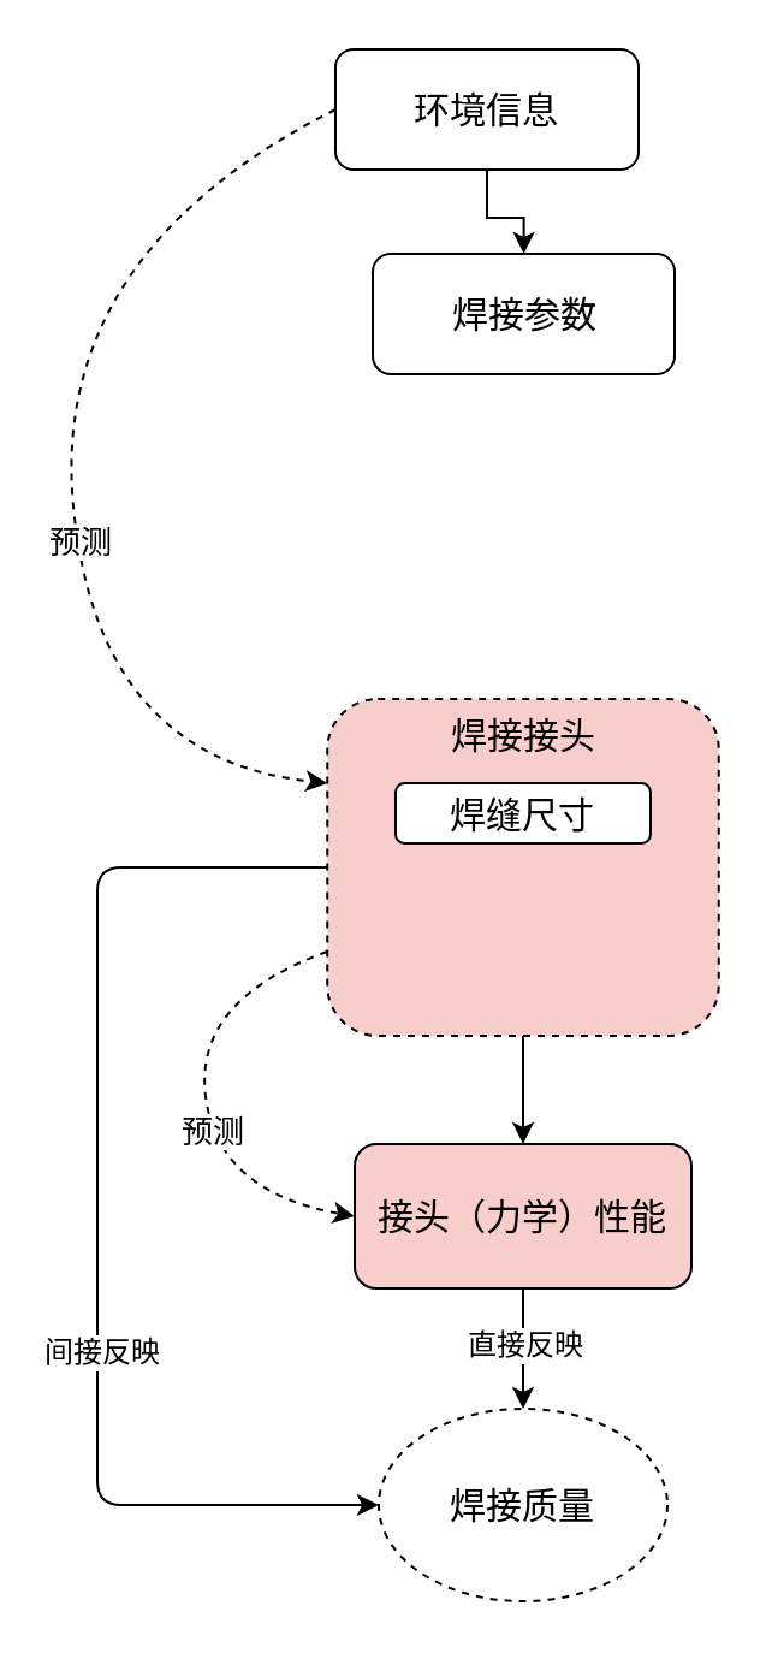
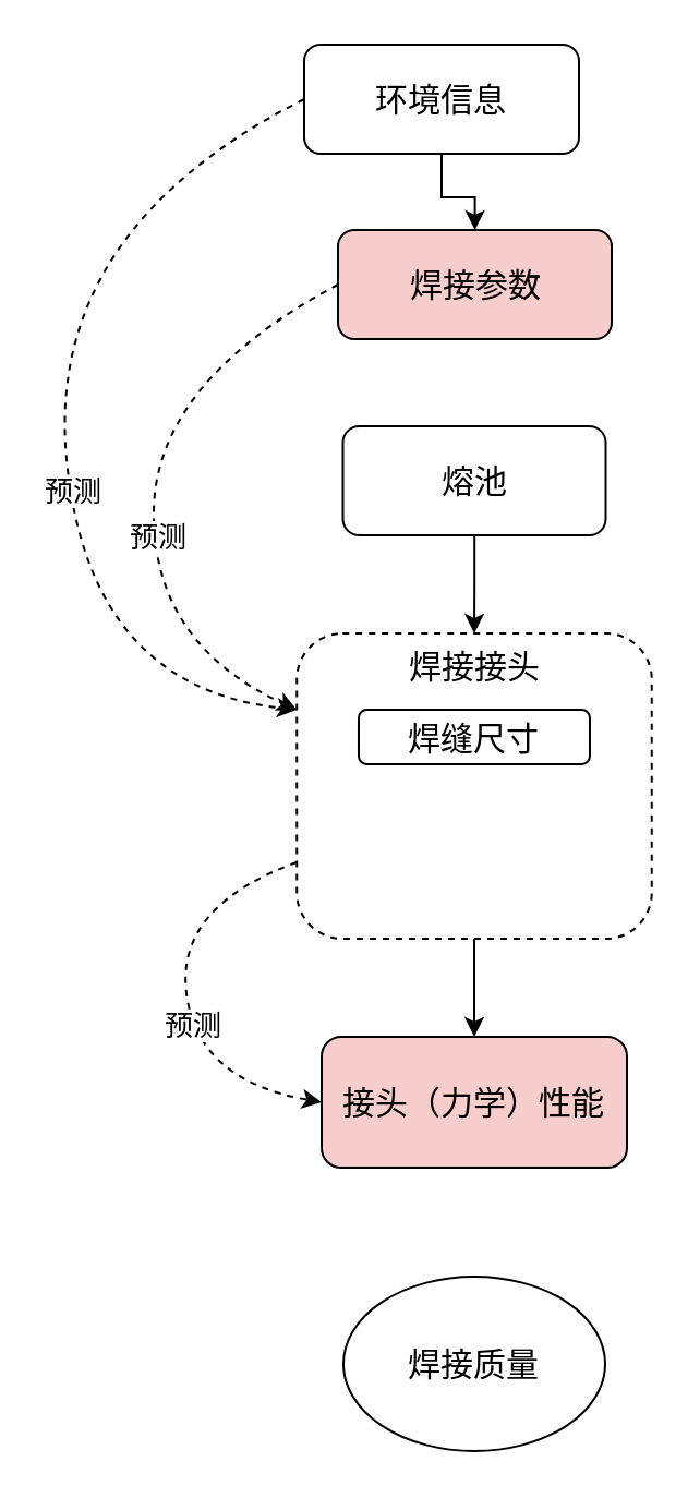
  <mxCell id="0" />
  <mxCell id="1" parent="0" />
  <mxCell id="2" value="" style="edgeStyle=orthogonalEdgeStyle;rounded=0;orthogonalLoop=1;jettySize=auto;html=1;" edge="1" parent="1" source="3" target="4"><mxGeometry relative="1" as="geometry" /></mxCell>
- <mxCell id="3" value="焊接接头" style="rounded=1;whiteSpace=wrap;html=1;horizontal=1;verticalAlign=top;dashed=1;fontSize=15;fillColor=#f8cecc;" vertex="1" parent="1"><mxGeometry x="135.62" y="290" width="162.75" height="140" as="geometry" /></mxCell>
+ <mxCell id="3" value="焊接接头" style="rounded=1;whiteSpace=wrap;html=1;horizontal=1;verticalAlign=top;dashed=1;fontSize=15;" vertex="1" parent="1"><mxGeometry x="135.62" y="290" width="162.75" height="140" as="geometry" /></mxCell>
  <mxCell id="4" value="接头（力学）性能" style="rounded=1;whiteSpace=wrap;html=1;fontSize=15;fillColor=#f8cecc;" parent="1" vertex="1"><mxGeometry x="147" y="475" width="140" height="60" as="geometry" /></mxCell>
- <mxCell id="5" value="" style="endArrow=classic;html=1;exitX=0.5;exitY=1;exitDx=0;exitDy=0;entryX=0.5;entryY=0;entryDx=0;entryDy=0;" parent="1" source="4" target="9" edge="1"><mxGeometry width="50" height="50" relative="1" as="geometry"><mxPoint x="190" y="375" as="sourcePoint" /><mxPoint x="420" y="615" as="targetPoint" /></mxGeometry></mxCell>
- <mxCell id="6" value="直接反映" style="edgeLabel;html=1;align=center;verticalAlign=middle;resizable=0;points=[];fontSize=12;" parent="5" vertex="1" connectable="0"><mxGeometry x="-0.528" y="1" relative="1" as="geometry"><mxPoint x="-1" y="11.98" as="offset" /></mxGeometry></mxCell>
  <mxCell id="7" style="edgeStyle=orthogonalEdgeStyle;rounded=0;orthogonalLoop=1;jettySize=auto;html=1;exitX=0.5;exitY=1;exitDx=0;exitDy=0;" parent="1" edge="1"><mxGeometry relative="1" as="geometry"><mxPoint x="217" y="315" as="sourcePoint" /><mxPoint x="217" y="315" as="targetPoint" /></mxGeometry></mxCell>
  <mxCell id="8" value="焊缝尺寸" style="rounded=1;whiteSpace=wrap;html=1;labelBackgroundColor=none;fillColor=#ffffff;gradientColor=none;fontSize=15;" parent="1" vertex="1"><mxGeometry x="163.99" y="325" width="106" height="25" as="geometry" /></mxCell>
- <mxCell id="9" value="焊接质量" style="ellipse;whiteSpace=wrap;html=1;rounded=1;labelBackgroundColor=none;fillColor=#ffffff;gradientColor=none;fontSize=15;dashed=1;" parent="1" vertex="1"><mxGeometry x="157" y="585" width="120" height="80" as="geometry" /></mxCell>
+ <mxCell id="9" value="焊接质量" style="ellipse;whiteSpace=wrap;html=1;rounded=1;labelBackgroundColor=none;fillColor=#ffffff;gradientColor=none;fontSize=15;" parent="1" vertex="1"><mxGeometry x="157" y="585" width="120" height="80" as="geometry" /></mxCell>
  <mxCell id="10" value="" style="edgeStyle=orthogonalEdgeStyle;rounded=0;orthogonalLoop=1;jettySize=auto;html=1;" edge="1" parent="1" source="11" target="12"><mxGeometry relative="1" as="geometry" /></mxCell>
  <mxCell id="11" value="环境信息" style="rounded=1;whiteSpace=wrap;html=1;verticalAlign=middle;fontSize=15;" vertex="1" parent="1"><mxGeometry x="139" y="20" width="126" height="50" as="geometry" /></mxCell>
- <mxCell id="12" value="焊接参数" style="rounded=1;whiteSpace=wrap;html=1;shadow=0;strokeWidth=1;glass=0;horizontal=1;verticalAlign=middle;fontSize=15;" vertex="1" parent="1"><mxGeometry x="154.5" y="105" width="125.5" height="50" as="geometry" /></mxCell>
- <mxCell id="15" value="" style="endArrow=classic;html=1;exitX=0;exitY=0.5;exitDx=0;exitDy=0;entryX=0;entryY=0.5;entryDx=0;entryDy=0;" edge="1" parent="1" source="3" target="9"><mxGeometry width="50" height="50" relative="1" as="geometry"><mxPoint x="-80" y="405" as="sourcePoint" /><mxPoint x="90" y="715" as="targetPoint" /><Array as="points"><mxPoint x="40" y="360" /><mxPoint x="40" y="625" /></Array></mxGeometry></mxCell>
- <mxCell id="16" value="间接反映" style="edgeLabel;html=1;align=center;verticalAlign=middle;resizable=0;points=[];fontSize=12;" vertex="1" connectable="0" parent="15"><mxGeometry x="-0.222" y="1" relative="1" as="geometry"><mxPoint y="110.63" as="offset" /></mxGeometry></mxCell>
+ <mxCell id="12" value="焊接参数" style="rounded=1;whiteSpace=wrap;html=1;shadow=0;strokeWidth=1;glass=0;horizontal=1;verticalAlign=middle;fontSize=15;fillColor=#f8cecc;" vertex="1" parent="1"><mxGeometry x="154.5" y="105" width="125.5" height="50" as="geometry" /></mxCell>
+ <mxCell id="13" value="" style="edgeStyle=orthogonalEdgeStyle;rounded=0;orthogonalLoop=1;jettySize=auto;html=1;" edge="1" parent="1" source="14" target="3"><mxGeometry relative="1" as="geometry" /></mxCell>
+ <mxCell id="14" value="熔池" style="rounded=1;whiteSpace=wrap;html=1;fontSize=15;" vertex="1" parent="1"><mxGeometry x="156.75" y="195" width="120.5" height="50" as="geometry" /></mxCell>
  <mxCell id="17" value="" style="curved=1;endArrow=classic;html=1;fontSize=12;exitX=0;exitY=0.75;exitDx=0;exitDy=0;entryX=0;entryY=0.5;entryDx=0;entryDy=0;dashed=1;" edge="1" parent="1" source="3" target="4"><mxGeometry width="50" height="50" relative="1" as="geometry"><mxPoint x="-80" y="415" as="sourcePoint" /><mxPoint x="-30" y="365" as="targetPoint" /><Array as="points"><mxPoint x="80" y="415" /><mxPoint x="90" y="495" /></Array></mxGeometry></mxCell>
  <mxCell id="18" value="预测" style="edgeLabel;html=1;align=center;verticalAlign=middle;resizable=0;points=[];fontSize=13;" vertex="1" connectable="0" parent="17"><mxGeometry x="0.151" y="1" relative="1" as="geometry"><mxPoint as="offset" /></mxGeometry></mxCell>
  <mxCell id="19" value="" style="curved=1;endArrow=classic;html=1;fontSize=12;exitX=0;exitY=0.5;exitDx=0;exitDy=0;entryX=0;entryY=0.25;entryDx=0;entryDy=0;dashed=1;" edge="1" parent="1" source="11" target="3"><mxGeometry width="50" height="50" relative="1" as="geometry"><mxPoint x="85.62" y="180" as="sourcePoint" /><mxPoint x="97" y="290" as="targetPoint" /><Array as="points"><mxPoint x="20" y="105" /><mxPoint x="40" y="315" /></Array></mxGeometry></mxCell>
  <mxCell id="20" value="预测" style="edgeLabel;html=1;align=center;verticalAlign=middle;resizable=0;points=[];fontSize=13;" vertex="1" connectable="0" parent="19"><mxGeometry x="0.151" y="1" relative="1" as="geometry"><mxPoint as="offset" /></mxGeometry></mxCell>
+ <mxCell id="21" value="" style="curved=1;endArrow=classic;html=1;fontSize=12;exitX=0;exitY=0.5;exitDx=0;exitDy=0;entryX=0;entryY=0.25;entryDx=0;entryDy=0;dashed=1;" edge="1" parent="1" source="12" target="3"><mxGeometry width="50" height="50" relative="1" as="geometry"><mxPoint x="85.62" y="125" as="sourcePoint" /><mxPoint x="97" y="235" as="targetPoint" /><Array as="points"><mxPoint x="70" y="175" /><mxPoint x="70" y="295" /></Array></mxGeometry></mxCell>
+ <mxCell id="22" value="预测" style="edgeLabel;html=1;align=center;verticalAlign=middle;resizable=0;points=[];fontSize=13;" vertex="1" connectable="0" parent="21"><mxGeometry x="0.151" y="1" relative="1" as="geometry"><mxPoint as="offset" /></mxGeometry></mxCell>
